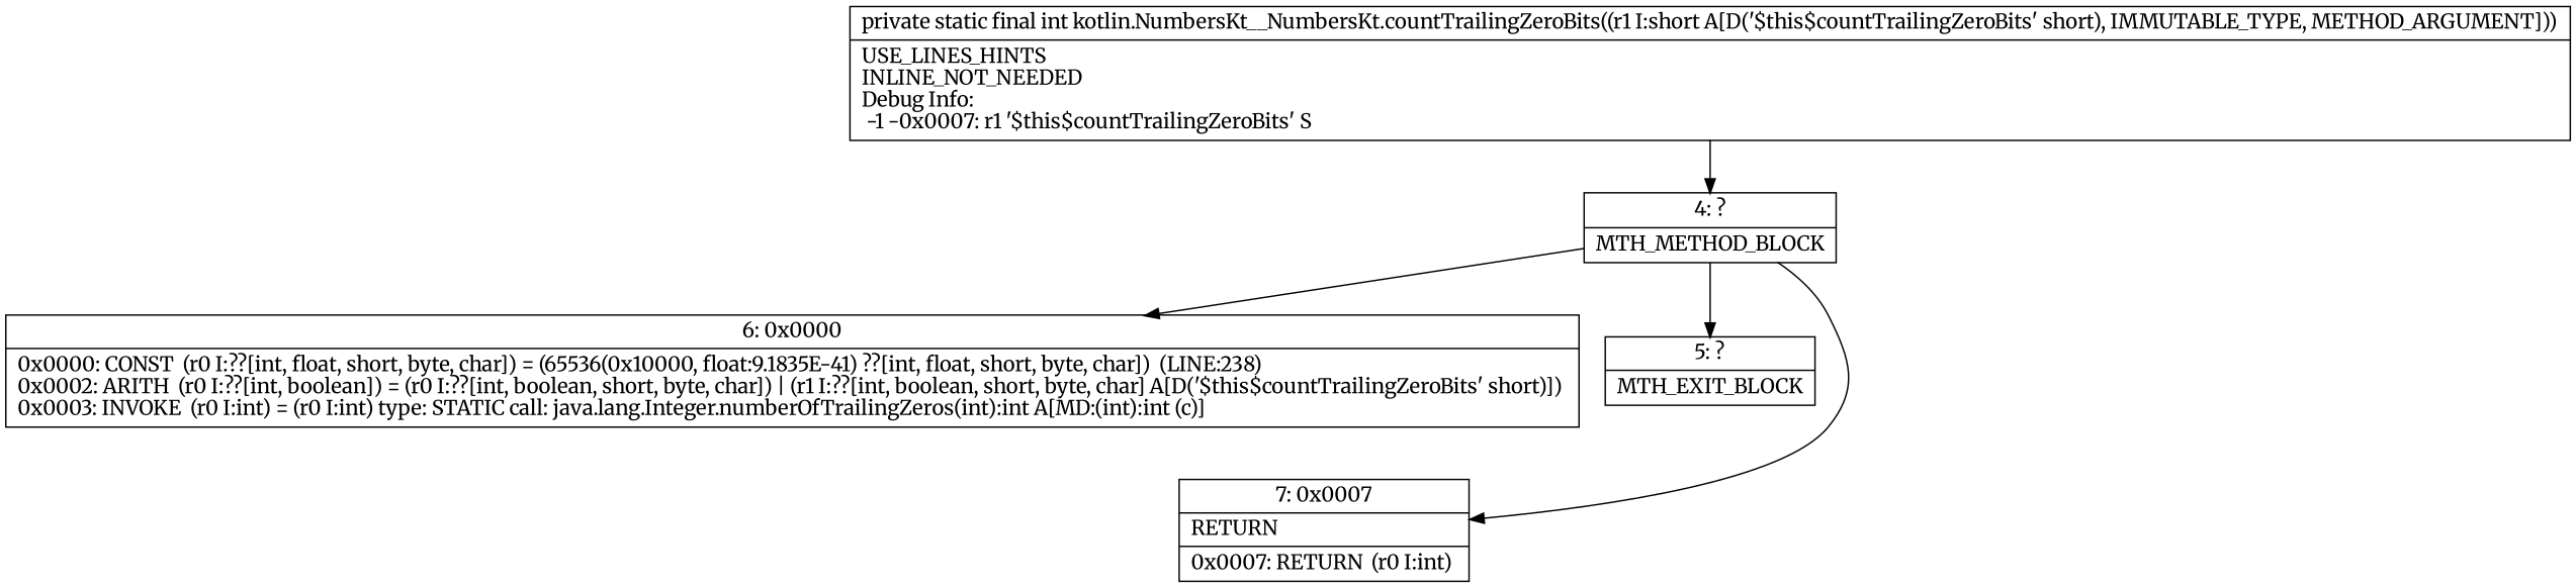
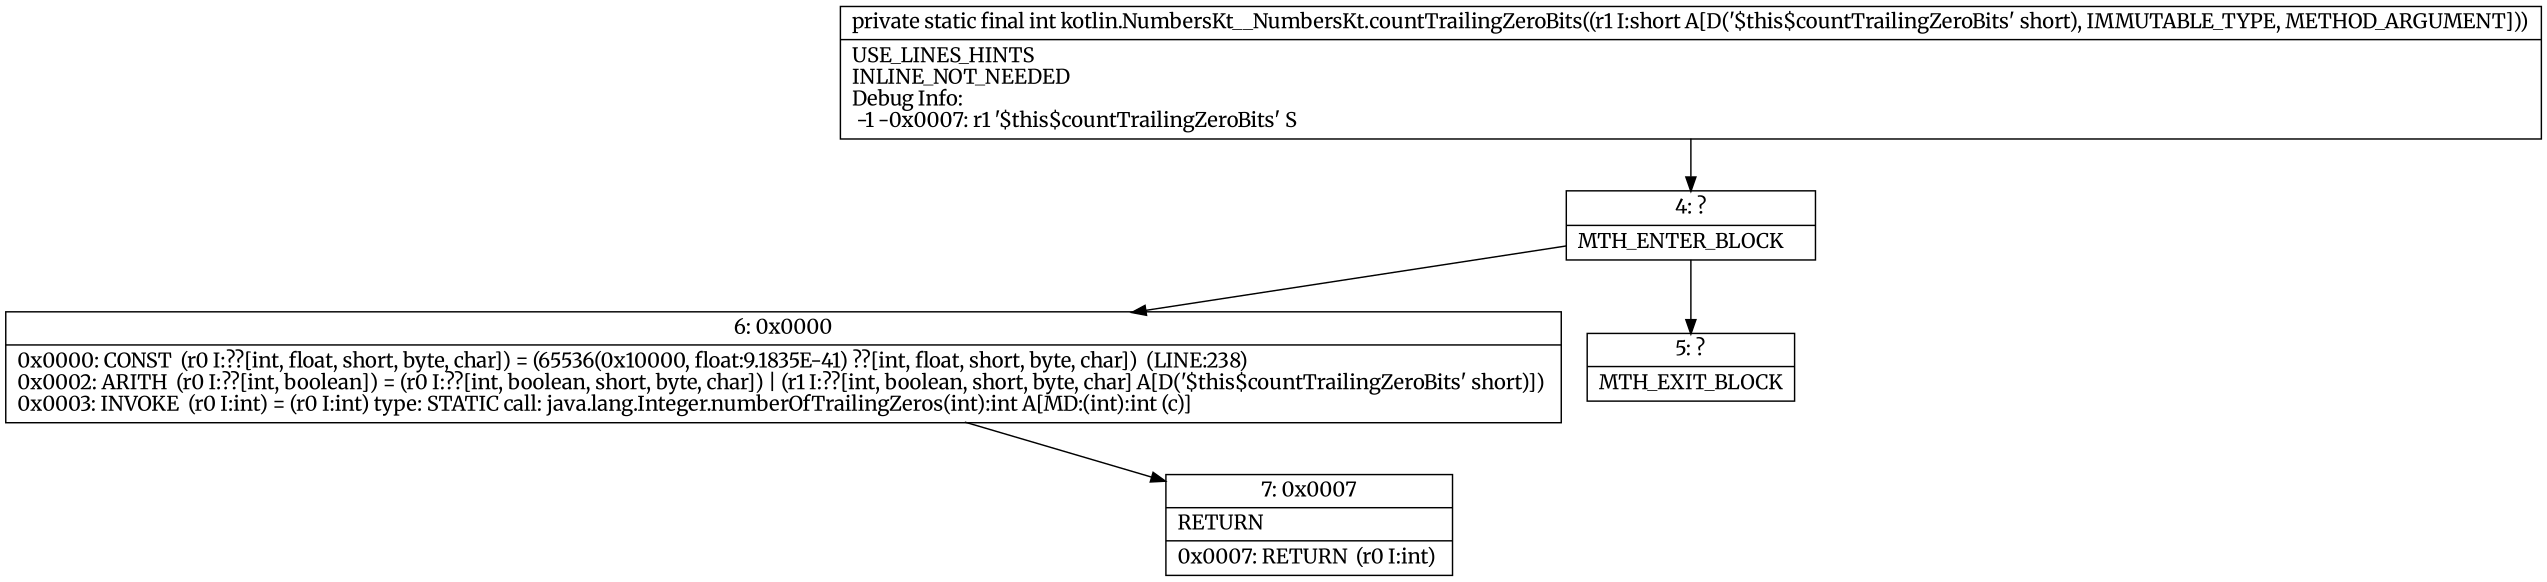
  digraph {
    fontname=Merriweather
    node [fontname=Merriweather shape=record]
    edge [fontname=Merriweather]
-   n1 [label="{4\:\ ?|MTH_METHOD_BLOCK\l}"]
+   n1 [label="{4\:\ ?|MTH_ENTER_BLOCK\l}"]
    n2 [label="{6\:\ 0x0000|0x0000: CONST  (r0 I:??[int, float, short, byte, char]) = (65536(0x10000, float:9.1835E\-41) ??[int, float, short, byte, char])  (LINE:238)\l0x0002: ARITH  (r0 I:??[int, boolean]) = (r0 I:??[int, boolean, short, byte, char]) \| (r1 I:??[int, boolean, short, byte, char] A[D('$this$countTrailingZeroBits' short)]) \l0x0003: INVOKE  (r0 I:int) = (r0 I:int) type: STATIC call: java.lang.Integer.numberOfTrailingZeros(int):int A[MD:(int):int (c)]\l}"]
    n3 [label="{5\:\ ?|MTH_EXIT_BLOCK\l}"]
    n4 [label="{7\:\ 0x0007|RETURN\l|0x0007: RETURN  (r0 I:int) \l}"]
    n5 [label="{private static final int kotlin.NumbersKt__NumbersKt.countTrailingZeroBits((r1 I:short A[D('$this$countTrailingZeroBits' short), IMMUTABLE_TYPE, METHOD_ARGUMENT]))  | USE_LINES_HINTS\lINLINE_NOT_NEEDED\lDebug Info:\l  \-1 \-0x0007: r1 '$this$countTrailingZeroBits' S\l}"]
    n1 -> n2
    n1 -> n3
-   n1 -> n4
+   n2 -> n4
    n5 -> n1
  }
